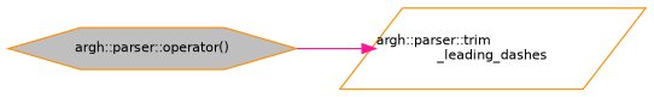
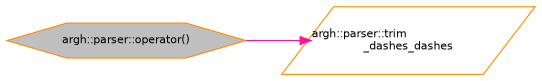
  digraph {
    rankdir=LR
    node [color=darkorange fontname=Helvetica fontsize=10 style=filled]
    n1 [fillcolor=grey75 fontcolor=black height=0.2 label="argh::parser::operator()" shape=hexagon width=0.4]
-   n2 [fillcolor=white height=0.2 label="argh::parser::trim\l_leading_dashes" shape=parallelogram width=0.4]
+   n2 [fillcolor=white height=0.2 label="argh::parser::trim\l_dashes_dashes" shape=parallelogram width=0.4]
    n1 -> n2 [color=deeppink fontname=Helvetica fontsize=10 labelfontname=Helvetica labelfontsize=10 style=solid]
  }
